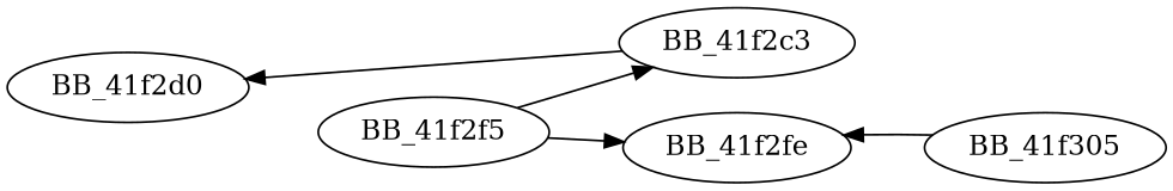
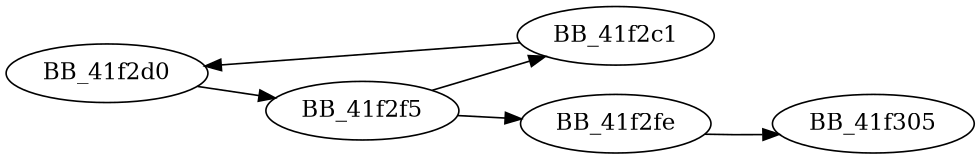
  digraph {
    rankdir=LR
    n1 [label=BB_41f2d0]
-   BB_41f2c1 [label=BB_41f2c3]
+   BB_41f2c1
    BB_41f2f5
    BB_41f2fe
    BB_41f305
+   n1 -> BB_41f2f5
    BB_41f2c1 -> n1
    BB_41f2f5 -> BB_41f2c1
    BB_41f2f5 -> BB_41f2fe
-   BB_41f305 -> BB_41f2fe
+   BB_41f2fe -> BB_41f305
  }
